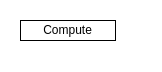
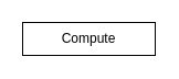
  <mxCell id="0" />
  <mxCell id="1" parent="0" />
- <mxCell id="2" value="Compute" style="rounded=0;whiteSpace=wrap;html=1;" vertex="1" parent="1"><mxGeometry x="20" y="20" width="95" height="20" as="geometry" /></mxCell>
+ <mxCell id="2" value="Compute" style="rounded=0;whiteSpace=wrap;html=1;" vertex="1" parent="1"><mxGeometry x="20" y="20" width="120" height="30" as="geometry" /></mxCell>
